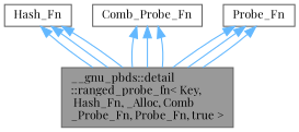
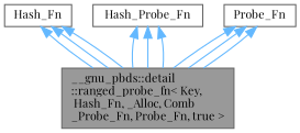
  digraph {
    fontname="Playfair Display"
    node [color=gray40 fillcolor=white fontname="Playfair Display" fontsize=10 shape=box style=filled]
    edge [color=steelblue1 dir=back fontname="Playfair Display" fontsize=10 labelfontname=Helvetica labelfontsize=10 style=solid]
    n1 [fillcolor=grey60 fontcolor=black height=0.2 label="__gnu_pbds::detail\l::ranged_probe_fn\< Key,\l Hash_Fn, _Alloc, Comb\l_Probe_Fn, Probe_Fn, true \>" width=0.4]
    n2 [height=0.2 label=Hash_Fn width=0.4]
-   n3 [height=0.2 label=Comb_Probe_Fn width=0.4]
+   n3 [height=0.2 label=Hash_Probe_Fn width=0.4]
    n4 [height=0.2 label=Probe_Fn width=0.4]
    n2 -> n1
    n2 -> n1
    n2 -> n1
    n3 -> n1
    n3 -> n1
    n3 -> n1
    n4 -> n1
    n4 -> n1
    n4 -> n1
  }
